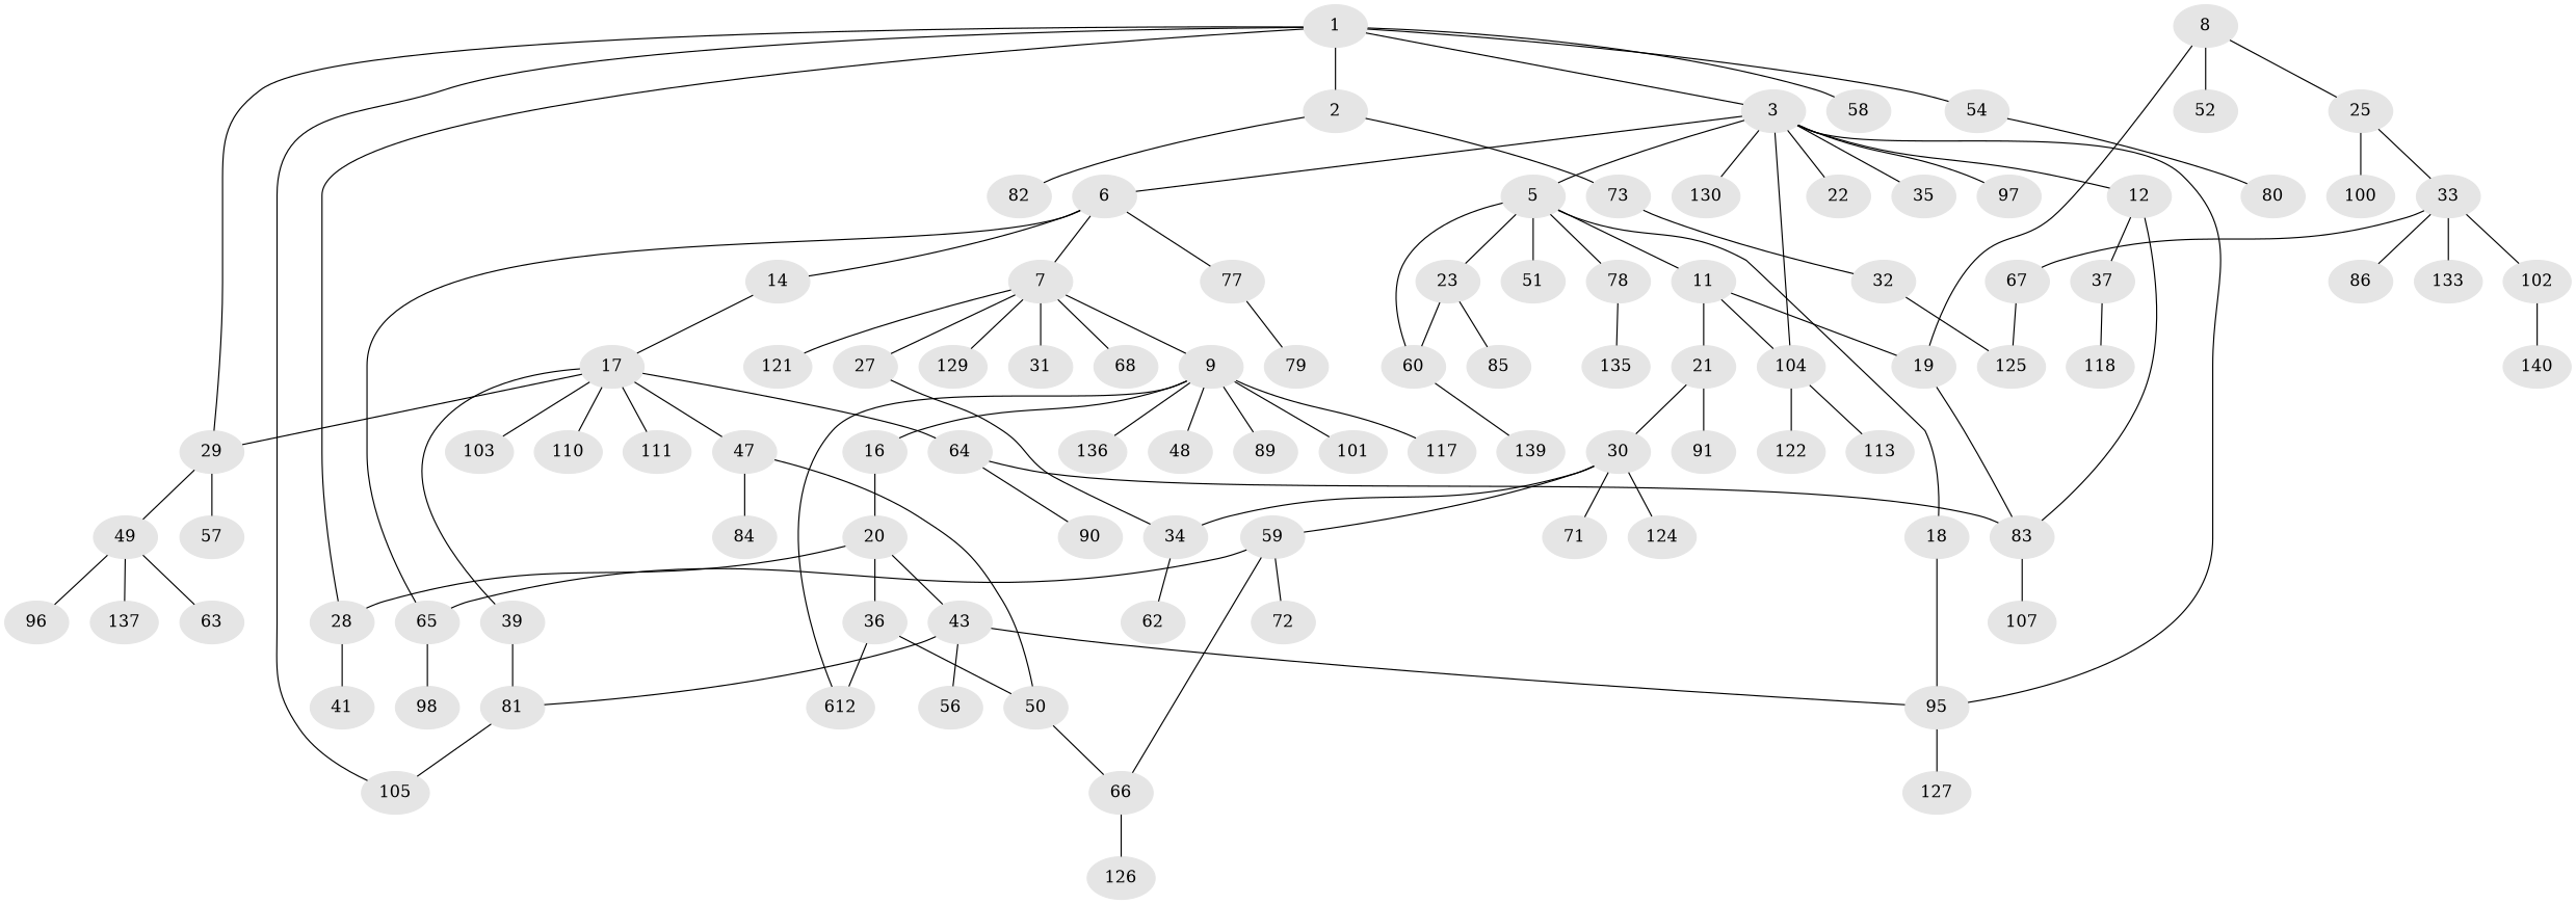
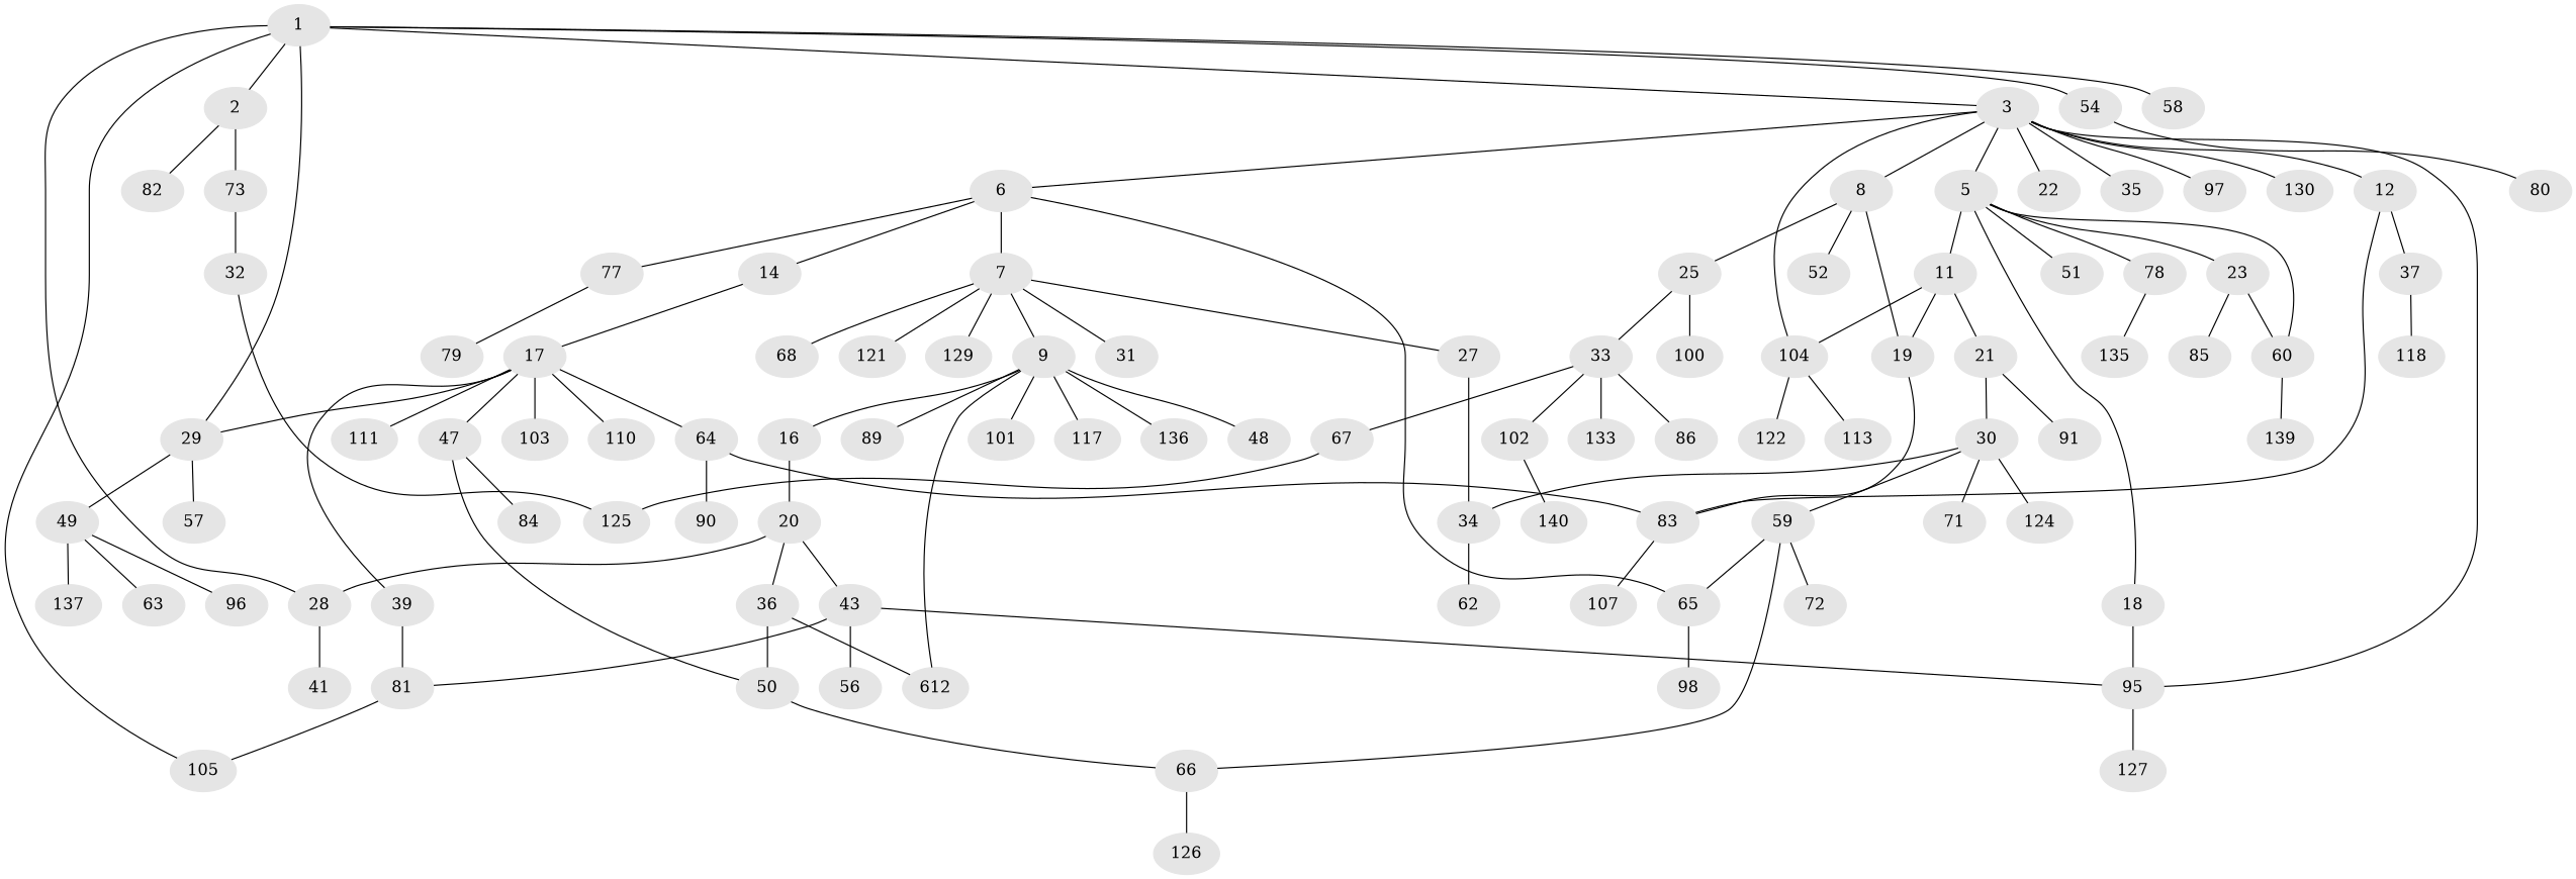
  graph {
    node [color=gray90 style=filled]
    1 [super="+15"]
    2 [super="+40"]
    3 [super="+4"]
    28 [super="+76"]
    29 [super="+42"]
    54 [super="+87"]
    58
    105 [super="+128"]
    n9 [label=73]
    82
    5 [super="+108"]
    6 [super="+10"]
    8 [super="+53"]
    12 [super="+106"]
    22
    35
    95 [super="+123"]
    97
    104 [super="+119"]
    130
    41
    49 [super="+69"]
    57
    80
    32
    11
    18
    23
    51 [super="+116"]
    60 [super="+115"]
    78
    7 [super="+45"]
    14
    65 [super="+134"]
    77 [super="+132"]
    19 [super="+74"]
    25
    52
    37 [super="+46"]
    83
    127
    113
    122
    21
    85
    139
    135
    9 [super="+24"]
    27 [super="+92"]
    31 [super="+114"]
    68
    121
    129
    17 [super="+26"]
    98 [super="+131"]
    79
    16
    48
    89
    101
    n61 [label=612]
    117
    136
    34 [super="+44"]
    33 [super="+61"]
    100
    20 [super="+109"]
    30 [super="+38"]
    91
    118
    107
    125
    39 [super="+55"]
    47 [super="+75"]
    64
    103
    110
    111 [super="+138"]
    36 [super="+88"]
    43 [super="+94"]
    81 [super="+99"]
    50 [super="+120"]
    84
    90
    56 [super="+73"]
    59
    71
    124
    67
    86
    102
    133
    62
    63 [super="+70"]
    96
    137
    66 [super="+93"]
    72
    140
    126
    1 -- 2
    1 -- 3
    1 -- 28
    1 -- 29
    1 -- 54
    1 -- 58
    1 -- 105
    2 -- n9
    2 -- 82
    3 -- 5
    3 -- 6
+   3 -- 8
    3 -- 12
    3 -- 22
    3 -- 35
    3 -- 95
    3 -- 97
    3 -- 104
    3 -- 130
    28 -- 41
    29 -- 49
    29 -- 57
    54 -- 80
    n9 -- 32
    5 -- 11
    5 -- 18
    5 -- 23
    5 -- 51
    5 -- 60
    5 -- 78
    6 -- 7
    6 -- 14
    6 -- 65
    6 -- 77
    8 -- 19
    8 -- 25
    8 -- 52
    12 -- 37
    12 -- 83
    95 -- 127
    104 -- 113
    104 -- 122
    49 -- 63
    49 -- 96
    49 -- 137
    32 -- 125
    11 -- 104
    11 -- 19
    11 -- 21
    18 -- 95
    23 -- 60
    23 -- 85
    60 -- 139
    78 -- 135
    7 -- 9
    7 -- 27
    7 -- 31
    7 -- 68
    7 -- 121
    7 -- 129
    14 -- 17
    65 -- 98
    77 -- 79
    19 -- 83
    25 -- 33
    25 -- 100
    37 -- 118
    83 -- 107
    21 -- 30
    21 -- 91
    9 -- 16
    9 -- 48
    9 -- 89
    9 -- 101
    9 -- n61
    9 -- 117
    9 -- 136
    27 -- 34
    17 -- 29
    17 -- 39
    17 -- 47
    17 -- 64
    17 -- 103
    17 -- 110
    17 -- 111
    16 -- 20
    34 -- 62
    33 -- 67
    33 -- 86
    33 -- 102
    33 -- 133
    20 -- 28
    20 -- 36
    20 -- 43
    30 -- 34
    30 -- 59
    30 -- 71
    30 -- 124
    39 -- 81
    47 -- 50
    47 -- 84
    64 -- 83
    64 -- 90
    36 -- n61
    36 -- 50
    43 -- 95
    43 -- 81
    43 -- 56
    81 -- 105
    50 -- 66
    59 -- 65
    59 -- 66
    59 -- 72
    67 -- 125
    102 -- 140
    66 -- 126
  }
